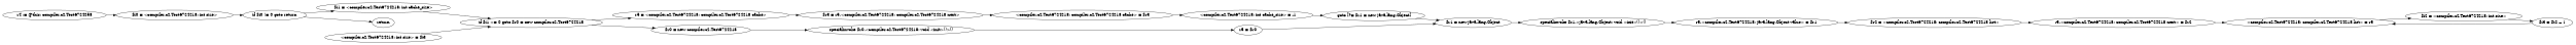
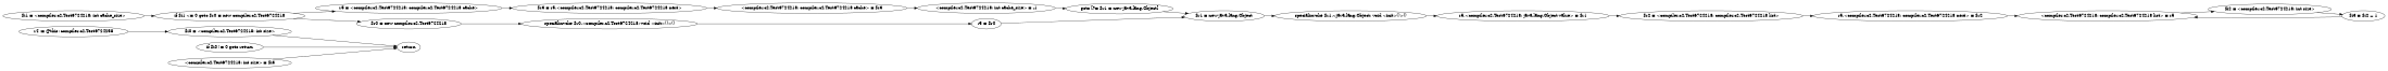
  digraph {
    rankdir=LR
    n1 [label="r4 := @this: compiler.c2.Test6724258"]
    "$i0 = <compiler.c2.Test6724218: int size>"
    "if $i0 != 0 goto return"
    "$i1 = <compiler.c2.Test6724218: int cache_size>"
    return
    "if $i1 <= 0 goto $r0 = new compiler.c2.Test6724218"
    "r5 = <compiler.c2.Test6724218: compiler.c2.Test6724218 cache>"
    "$r0 = new compiler.c2.Test6724218"
    "$r3 = r5.<compiler.c2.Test6724218: compiler.c2.Test6724218 next>"
    "specialinvoke $r0.<compiler.c2.Test6724218: void <init>()>()"
    "<compiler.c2.Test6724218: compiler.c2.Test6724218 cache> = $r3"
    "<compiler.c2.Test6724218: int cache_size> = -1"
    "goto [?= $r1 = new java.lang.Object]"
    "$r1 = new java.lang.Object"
    "specialinvoke $r1.<java.lang.Object: void <init>()>()"
    "r5 = $r0"
    "r5.<compiler.c2.Test6724218: java.lang.Object value> = $r1"
    "$r2 = <compiler.c2.Test6724218: compiler.c2.Test6724218 list>"
    "r5.<compiler.c2.Test6724218: compiler.c2.Test6724218 next> = $r2"
    "<compiler.c2.Test6724218: compiler.c2.Test6724218 list> = r5"
    "$i2 = <compiler.c2.Test6724218: int size>"
    "$i3 = $i2 + 1"
    "<compiler.c2.Test6724218: int size> = $i3"
    n1 -> "$i0 = <compiler.c2.Test6724218: int size>"
-   "$i0 = <compiler.c2.Test6724218: int size>" -> "if $i0 != 0 goto return"
-   "if $i0 != 0 goto return" -> "$i1 = <compiler.c2.Test6724218: int cache_size>"
+   "$i0 = <compiler.c2.Test6724218: int size>" -> return
    "if $i0 != 0 goto return" -> return
    "$i1 = <compiler.c2.Test6724218: int cache_size>" -> "if $i1 <= 0 goto $r0 = new compiler.c2.Test6724218"
    "if $i1 <= 0 goto $r0 = new compiler.c2.Test6724218" -> "r5 = <compiler.c2.Test6724218: compiler.c2.Test6724218 cache>"
    "if $i1 <= 0 goto $r0 = new compiler.c2.Test6724218" -> "$r0 = new compiler.c2.Test6724218"
    "r5 = <compiler.c2.Test6724218: compiler.c2.Test6724218 cache>" -> "$r3 = r5.<compiler.c2.Test6724218: compiler.c2.Test6724218 next>"
    "$r0 = new compiler.c2.Test6724218" -> "specialinvoke $r0.<compiler.c2.Test6724218: void <init>()>()"
    "$r3 = r5.<compiler.c2.Test6724218: compiler.c2.Test6724218 next>" -> "<compiler.c2.Test6724218: compiler.c2.Test6724218 cache> = $r3"
    "specialinvoke $r0.<compiler.c2.Test6724218: void <init>()>()" -> "r5 = $r0"
    "<compiler.c2.Test6724218: compiler.c2.Test6724218 cache> = $r3" -> "<compiler.c2.Test6724218: int cache_size> = -1"
    "<compiler.c2.Test6724218: int cache_size> = -1" -> "goto [?= $r1 = new java.lang.Object]"
    "goto [?= $r1 = new java.lang.Object]" -> "$r1 = new java.lang.Object"
    "$r1 = new java.lang.Object" -> "specialinvoke $r1.<java.lang.Object: void <init>()>()"
    "specialinvoke $r1.<java.lang.Object: void <init>()>()" -> "r5.<compiler.c2.Test6724218: java.lang.Object value> = $r1"
    "r5 = $r0" -> "$r1 = new java.lang.Object"
    "r5.<compiler.c2.Test6724218: java.lang.Object value> = $r1" -> "$r2 = <compiler.c2.Test6724218: compiler.c2.Test6724218 list>"
    "$r2 = <compiler.c2.Test6724218: compiler.c2.Test6724218 list>" -> "r5.<compiler.c2.Test6724218: compiler.c2.Test6724218 next> = $r2"
    "r5.<compiler.c2.Test6724218: compiler.c2.Test6724218 next> = $r2" -> "<compiler.c2.Test6724218: compiler.c2.Test6724218 list> = r5"
    "<compiler.c2.Test6724218: compiler.c2.Test6724218 list> = r5" -> "$i2 = <compiler.c2.Test6724218: int size>"
    "$i2 = <compiler.c2.Test6724218: int size>" -> "$i3 = $i2 + 1"
    "$i3 = $i2 + 1" -> "<compiler.c2.Test6724218: compiler.c2.Test6724218 list> = r5"
-   "<compiler.c2.Test6724218: int size> = $i3" -> "if $i1 <= 0 goto $r0 = new compiler.c2.Test6724218"
+   "<compiler.c2.Test6724218: int size> = $i3" -> return
  }
